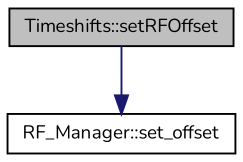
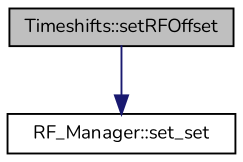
  digraph {
    rankdir=TB
    fontname=Nunito
    node [color=black fontname=Nunito fontsize=10 shape=record style=filled]
    n1 [fillcolor=grey75 fontcolor=black height=0.2 label="Timeshifts::setRFOffset" width=0.4]
-   n2 [fillcolor=white height=0.2 label="RF_Manager::set_offset" width=0.4]
+   n2 [fillcolor=white height=0.2 label="RF_Manager::set_set" width=0.4]
    n1 -> n2 [color=midnightblue fontname=Nunito fontsize=10 labelfontname=Helvetica labelfontsize=10 style=solid]
  }
